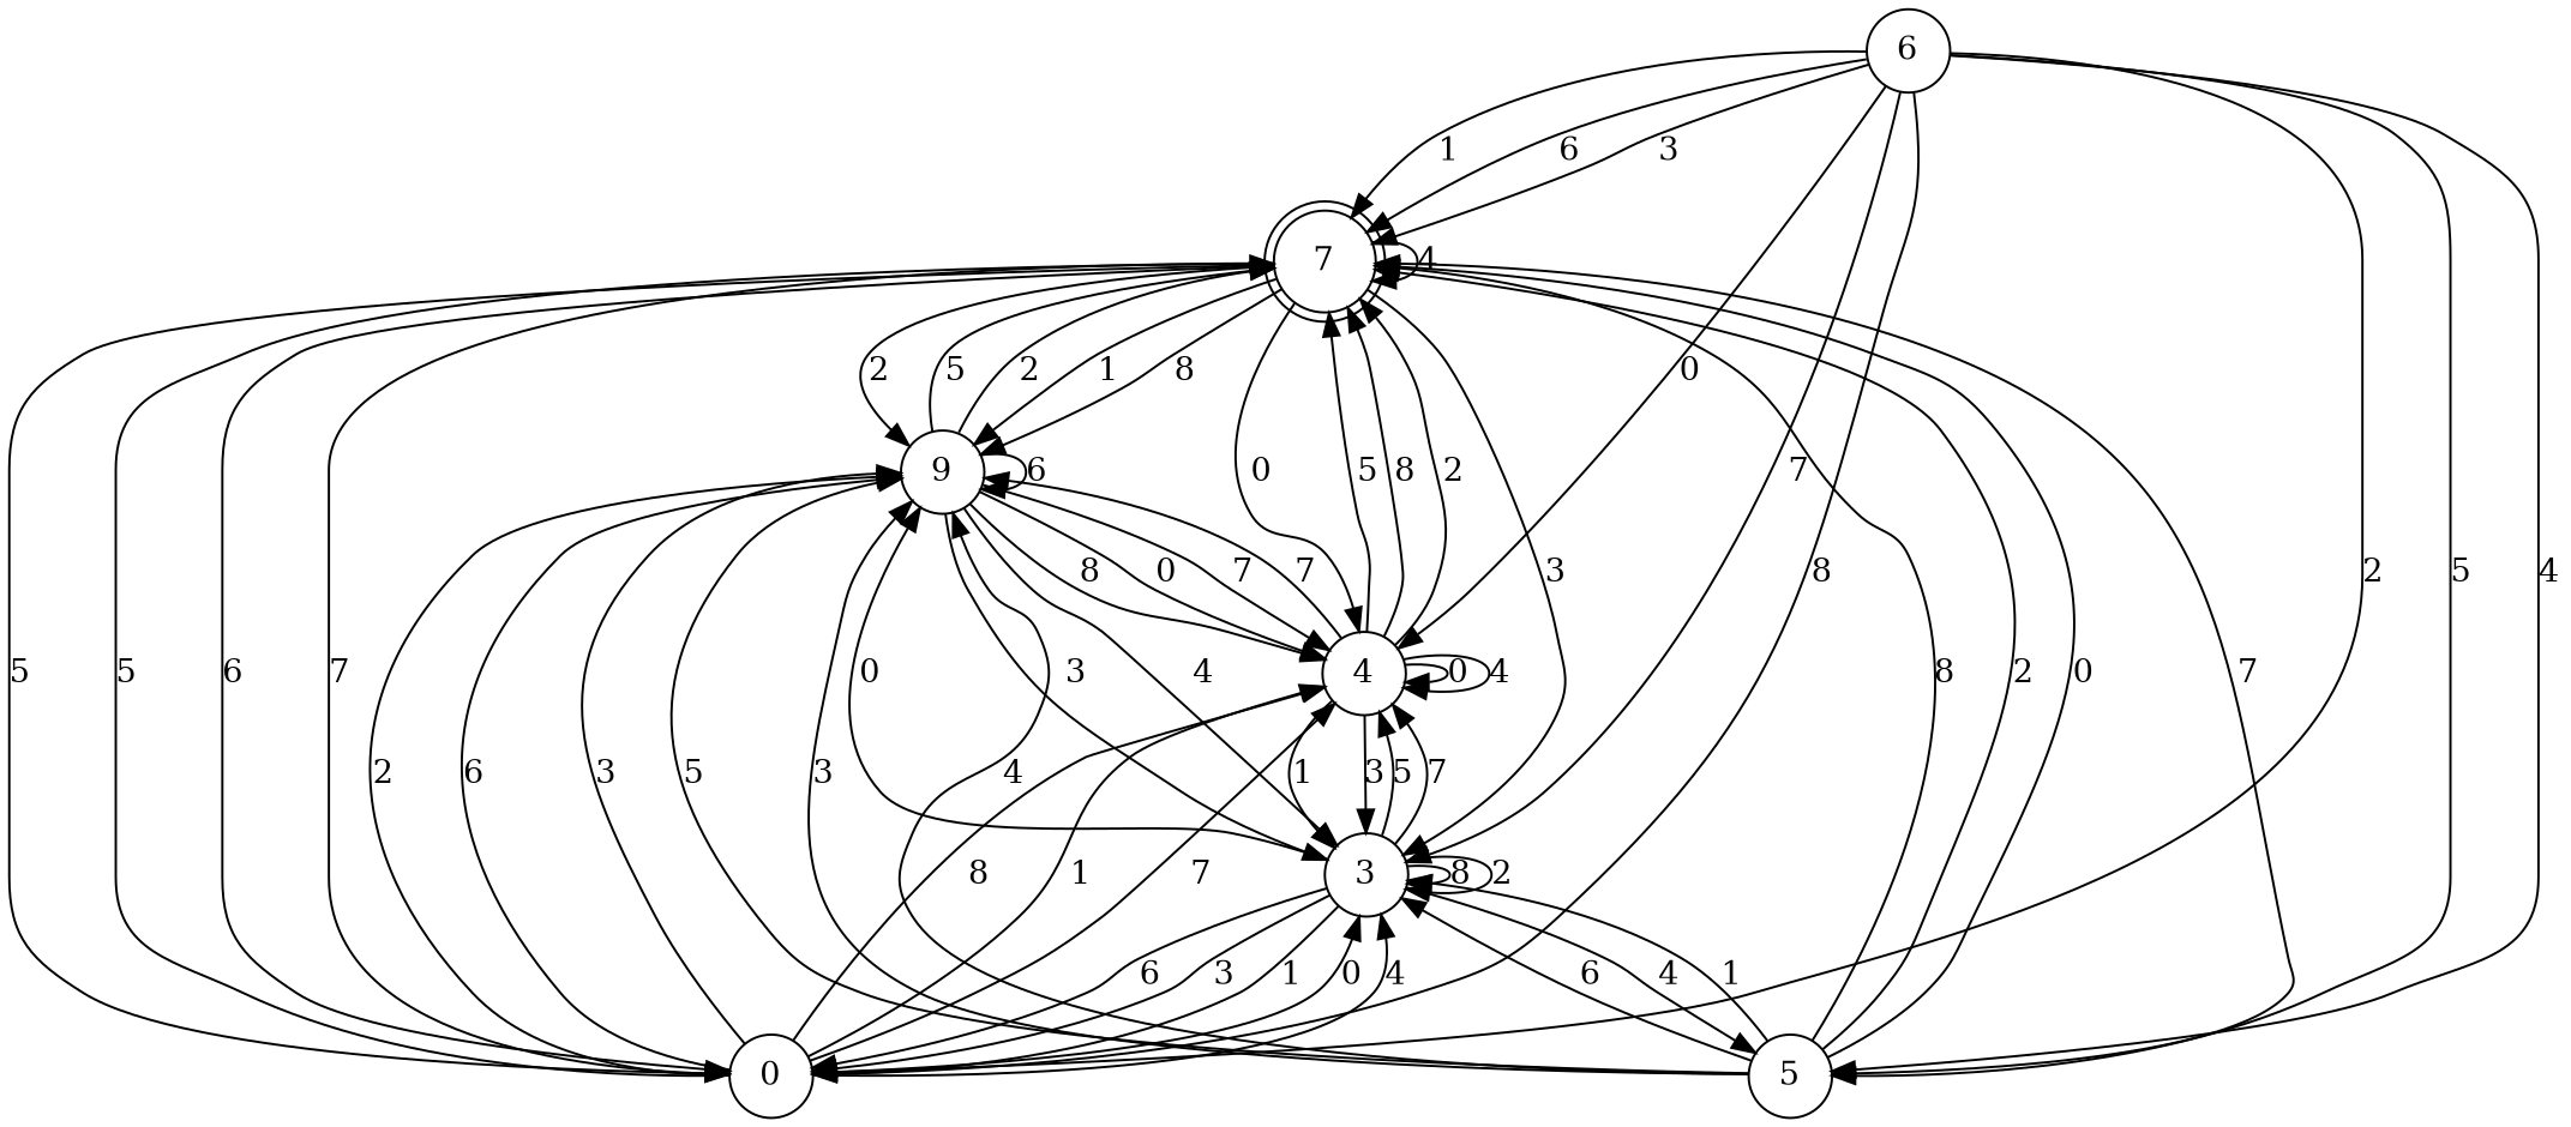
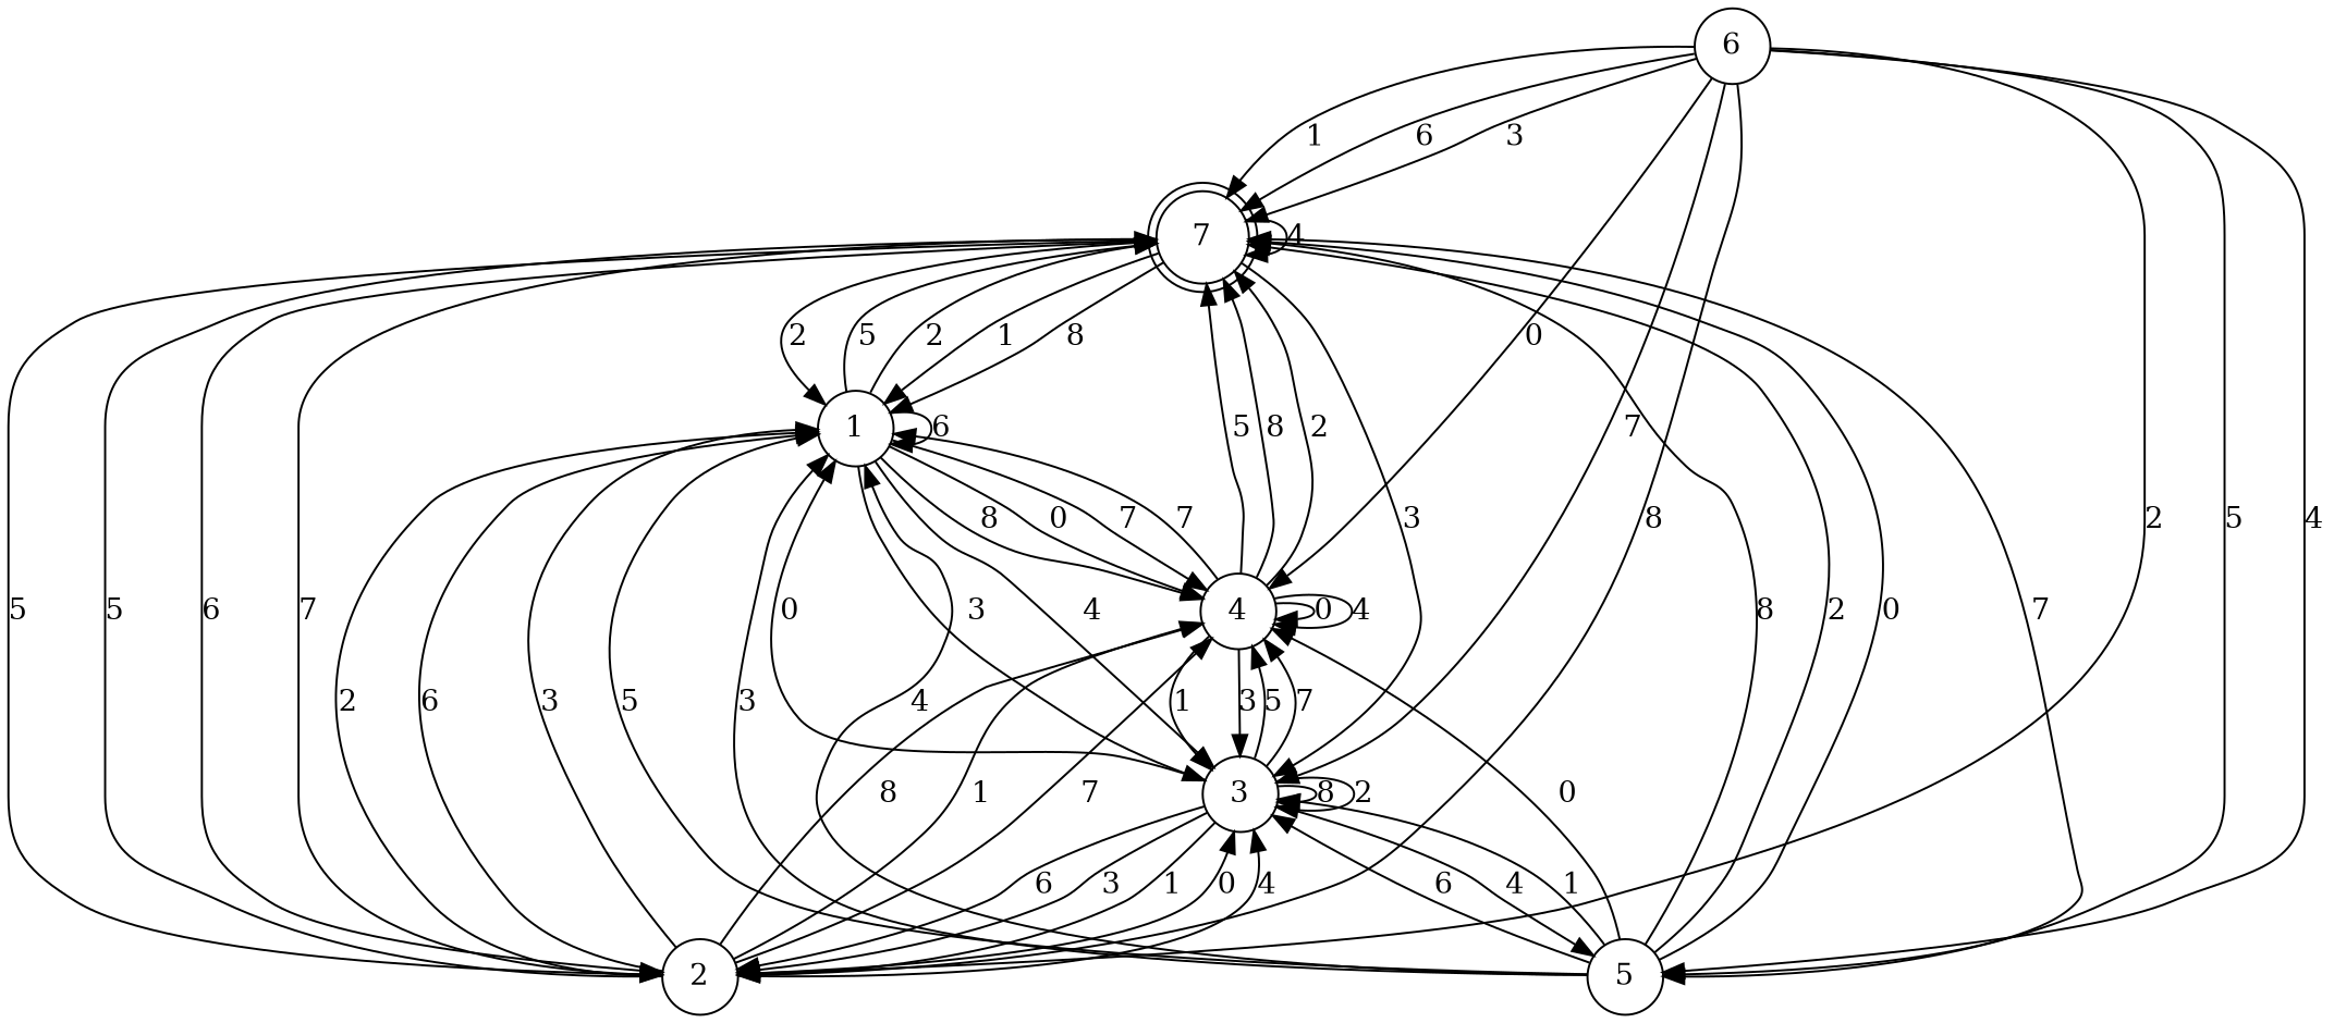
  digraph {
    node [shape=circle]
    n1 [label=7 shape=doublecircle]
-   n2 [label=9]
-   n3 [label=0]
+   n2 [label=1]
+   n3 [label=2]
    n4 [label=3]
    n5 [label=4]
    n6 [label=5]
    n7 [label=6]
    n1 -> n1 [label=4]
    n1 -> n2 [label=1]
    n1 -> n2 [label=8]
    n1 -> n2 [label=2]
    n1 -> n3 [label=5]
    n1 -> n3 [label=6]
    n1 -> n3 [label=7]
    n1 -> n4 [label=3]
-   n1 -> n5 [label=0]
+   n6 -> n5 [label=0]
    n2 -> n1 [label=5]
    n2 -> n1 [label=2]
    n2 -> n2 [label=6]
    n2 -> n4 [label=3]
    n2 -> n4 [label=4]
    n2 -> n5 [label=8]
    n2 -> n5 [label=0]
    n2 -> n5 [label=7]
    n3 -> n1 [label=5]
    n3 -> n2 [label=2]
    n3 -> n2 [label=6]
    n3 -> n2 [label=3]
    n3 -> n4 [label=0]
    n3 -> n4 [label=4]
    n3 -> n5 [label=1]
    n3 -> n5 [label=8]
    n3 -> n5 [label=7]
    n4 -> n2 [label=0]
    n4 -> n3 [label=1]
    n4 -> n3 [label=6]
    n4 -> n3 [label=3]
    n4 -> n4 [label=8]
    n4 -> n4 [label=2]
    n4 -> n5 [label=5]
    n4 -> n5 [label=7]
    n4 -> n6 [label=4]
    n5 -> n1 [label=5]
    n5 -> n1 [label=8]
    n5 -> n1 [label=2]
    n5 -> n2 [label=7]
    n5 -> n4 [label=1]
    n5 -> n4 [label=3]
    n5 -> n5 [label=0]
    n5 -> n5 [label=4]
    n6 -> n1 [label=8]
    n6 -> n1 [label=2]
    n6 -> n1 [label=0]
    n6 -> n1 [label=7]
    n6 -> n2 [label=5]
    n6 -> n2 [label=3]
    n6 -> n2 [label=4]
    n6 -> n4 [label=1]
    n6 -> n4 [label=6]
    n7 -> n1 [label=1]
    n7 -> n1 [label=6]
    n7 -> n1 [label=3]
    n7 -> n3 [label=8]
    n7 -> n3 [label=2]
    n7 -> n4 [label=7]
    n7 -> n5 [label=0]
    n7 -> n6 [label=5]
    n7 -> n6 [label=4]
  }
